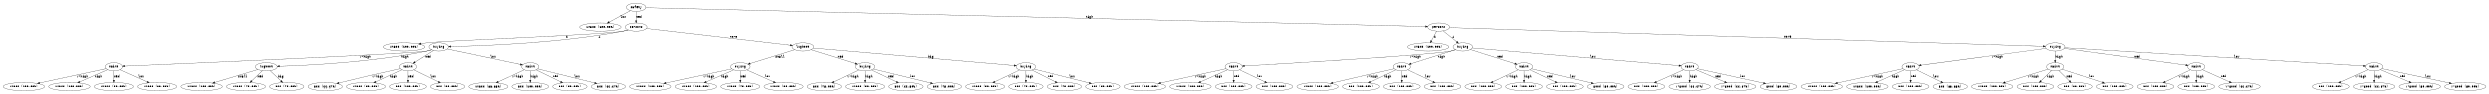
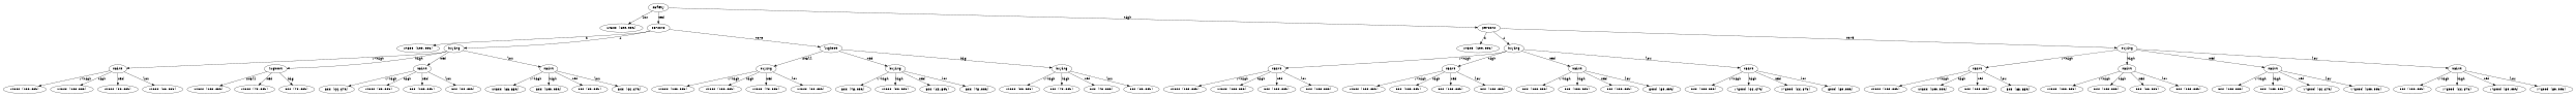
  digraph {
    fontname="DejaVu Sans Mono"
    node [shape=oval fontname="DejaVu Sans Mono"]
    edge [fontname="DejaVu Sans Mono"]
    n1 [label=safety]
    n2 [label="unacc (100.00%)"]
    n3 [label=persons]
    n4 [label=persons]
    n5 [label="unacc (100.00%)"]
    n6 [label=buying]
    n7 [label=lugboot]
    n8 [label=maint]
    n9 [label=lugboot]
    n10 [label=maint]
    n11 [label=maint]
    n12 [label="unacc (100.00%)"]
    n13 [label="unacc (100.00%)"]
    n14 [label="unacc (50.00%)"]
    n15 [label="unacc (83.33%)"]
    n16 [label="unacc (100.00%)"]
    n17 [label="unacc (75.00%)"]
    n18 [label="acc (75.00%)"]
    n19 [label="acc (66.67%)"]
    n20 [label="unacc (50.00%)"]
    n21 [label="acc (100.00%)"]
    n22 [label="acc (50.00%)"]
    n23 [label="unacc (83.33%)"]
    n24 [label="acc (100.00%)"]
    n25 [label="acc (50.00%)"]
    n26 [label="acc (66.67%)"]
    n27 [label=buying]
    n28 [label=buying]
    n29 [label=buying]
    n30 [label="unacc (100.00%)"]
    n31 [label="unacc (100.00%)"]
    n32 [label="unacc (75.00%)"]
    n33 [label="unacc (50.00%)"]
    n34 [label="acc (75.00%)"]
    n35 [label="unacc (50.00%)"]
    n36 [label="acc (62.50%)"]
    n37 [label="acc (75.00%)"]
    n38 [label="unacc (50.00%)"]
    n39 [label="acc (75.00%)"]
    n40 [label="acc (75.00%)"]
    n41 [label="acc (50.00%)"]
    n42 [label="unacc (100.00%)"]
    n43 [label=buying]
    n44 [label=buying]
    n45 [label=maint]
    n46 [label=maint]
    n47 [label=maint]
    n48 [label=maint]
    n49 [label="unacc (100.00%)"]
    n50 [label="unacc (100.00%)"]
    n51 [label="acc (100.00%)"]
    n52 [label="acc (100.00%)"]
    n53 [label="unacc (100.00%)"]
    n54 [label="acc (100.00%)"]
    n55 [label="acc (100.00%)"]
    n56 [label="acc (100.00%)"]
    n57 [label="acc (100.00%)"]
    n58 [label="acc (100.00%)"]
    n59 [label="acc (100.00%)"]
    n60 [label="good (50.00%)"]
    n61 [label="acc (100.00%)"]
    n62 [label="v-good (66.67%)"]
    n63 [label="v-good (66.67%)"]
    n64 [label="good (50.00%)"]
    n65 [label=maint]
    n66 [label=maint]
    n67 [label=maint]
    n68 [label=maint]
    n69 [label="unacc (100.00%)"]
    n70 [label="unacc (100.00%)"]
    n71 [label="acc (100.00%)"]
    n72 [label="acc (83.33%)"]
    n73 [label="unacc (100.00%)"]
    n74 [label="acc (100.00%)"]
    n75 [label="acc (83.33%)"]
    n76 [label="acc (100.00%)"]
    n77 [label="acc (100.00%)"]
    n78 [label="acc (100.00%)"]
    n79 [label="v-good (66.67%)"]
+   n80 [label="v-good (100.00%)"]
    n81 [label="acc (100.00%)"]
    n82 [label="v-good (66.67%)"]
    n83 [label="v-good (50.00%)"]
    n84 [label="v-good (50.00%)"]
    n1 -> n2 [label=low]
    n1 -> n3 [label=med]
    n1 -> n4 [label=high]
    n3 -> n5 [label=2]
    n3 -> n6 [label=4]
    n3 -> n7 [label=more]
    n4 -> n42 [label=2]
    n4 -> n43 [label=4]
    n4 -> n44 [label=more]
    n6 -> n8 [label="v-high"]
    n6 -> n9 [label=high]
    n6 -> n10 [label=med]
    n6 -> n11 [label=low]
    n7 -> n27 [label=small]
    n7 -> n28 [label=med]
    n7 -> n29 [label=big]
    n8 -> n12 [label="v-high"]
    n8 -> n13 [label=high]
    n8 -> n14 [label=med]
    n8 -> n15 [label=low]
    n9 -> n16 [label=small]
    n9 -> n17 [label=med]
    n9 -> n18 [label=big]
    n10 -> n19 [label="v-high"]
    n10 -> n20 [label=high]
    n10 -> n21 [label=med]
    n10 -> n22 [label=low]
    n11 -> n23 [label="v-high"]
    n11 -> n24 [label=high]
    n11 -> n25 [label=med]
    n11 -> n26 [label=low]
    n27 -> n30 [label="v-high"]
    n27 -> n31 [label=high]
    n27 -> n32 [label=med]
    n27 -> n33 [label=low]
    n28 -> n34 [label="v-high"]
    n28 -> n35 [label=high]
    n28 -> n36 [label=med]
    n28 -> n37 [label=low]
    n29 -> n38 [label="v-high"]
    n29 -> n39 [label=high]
    n29 -> n40 [label=med]
    n29 -> n41 [label=low]
    n43 -> n45 [label="v-high"]
    n43 -> n46 [label=high]
    n43 -> n47 [label=med]
    n43 -> n48 [label=low]
    n44 -> n65 [label="v-high"]
    n44 -> n66 [label=high]
    n44 -> n67 [label=med]
    n44 -> n68 [label=low]
    n45 -> n49 [label="v-high"]
    n45 -> n50 [label=high]
    n45 -> n51 [label=med]
    n45 -> n52 [label=low]
    n46 -> n53 [label="v-high"]
    n46 -> n54 [label=high]
    n46 -> n55 [label=med]
    n46 -> n56 [label=low]
    n47 -> n57 [label="v-high"]
    n47 -> n58 [label=high]
    n47 -> n59 [label=med]
    n47 -> n60 [label=low]
    n48 -> n61 [label="v-high"]
    n48 -> n62 [label=high]
    n48 -> n63 [label=med]
    n48 -> n64 [label=low]
    n65 -> n69 [label="v-high"]
    n65 -> n70 [label=high]
    n65 -> n71 [label=med]
    n65 -> n72 [label=low]
    n66 -> n73 [label="v-high"]
    n66 -> n74 [label=high]
    n66 -> n75 [label=med]
    n66 -> n76 [label=low]
    n67 -> n77 [label="v-high"]
    n67 -> n78 [label=high]
    n67 -> n79 [label=med]
+   n67 -> n80 [label=low]
    n68 -> n81 [label="v-high"]
    n68 -> n82 [label=high]
    n68 -> n83 [label=med]
    n68 -> n84 [label=low]
  }
